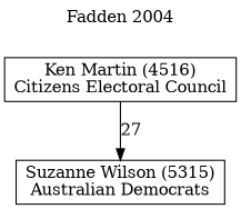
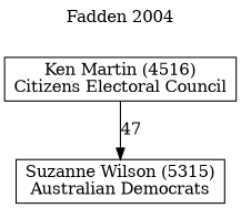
  digraph {
    label="Fadden 2004"
    labelloc=t
    mclimit=10
    node [shape=box]
    n1 [label="Suzanne Wilson (5315)\nAustralian Democrats"]
    n2 [label="Ken Martin (4516)\nCitizens Electoral Council"]
-   n2 -> n1 [label=27]
+   n2 -> n1 [label=47]
  }
